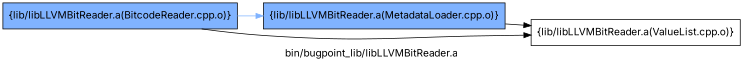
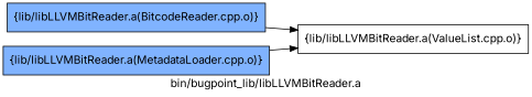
  digraph {
    fontname=Inter
    label="bin/bugpoint_lib/libLLVMBitReader.a"
    rankdir=LR
    node [fillcolor="0.600000 0.5 1" fontname=Inter group=1 shape=box style=filled]
    edge [fontname=Inter]
    n1 [label="{lib/libLLVMBitReader.a(BitcodeReader.cpp.o)}"]
    n2 [label="{lib/libLLVMBitReader.a(MetadataLoader.cpp.o)}"]
    n3 [group=0 label="{lib/libLLVMBitReader.a(ValueList.cpp.o)}" fillcolor="" style=""]
    subgraph sub_1 {
      rank=same
      n1
    }
-   n1 -> n2 [color="0.600000 0.5 1"]
    n1 -> n3
    n2 -> n3
  }
